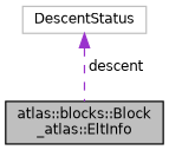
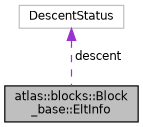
  digraph {
    node [fontname=Helvetica fontsize=10 shape=record style=filled]
-   n1 [color=black fillcolor=grey75 fontcolor=black height=0.2 label="atlas::blocks::Block\l_atlas::EltInfo" width=0.4]
+   n1 [color=black fillcolor=grey75 fontcolor=black height=0.2 label="atlas::blocks::Block\l_base::EltInfo" width=0.4]
    n2 [color=grey75 fillcolor=white height=0.2 label=DescentStatus width=0.4]
    n2 -> n1 [color=darkorchid3 dir=back fontname=Helvetica fontsize=10 label=" descent" labelfontname=Helvetica labelfontsize=10 style=dashed]
  }
